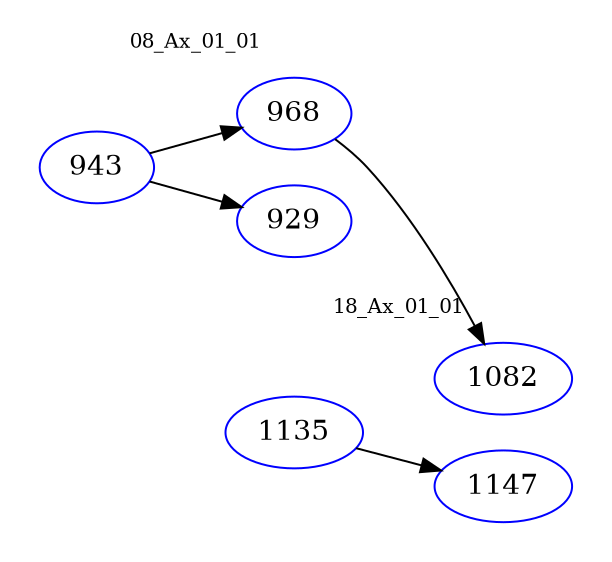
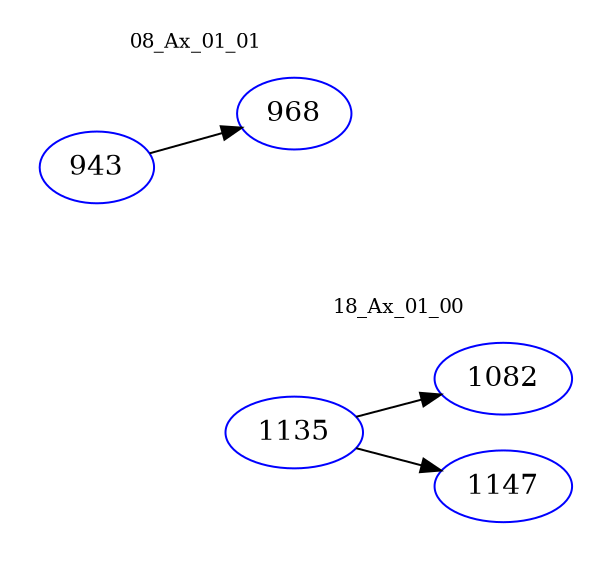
  digraph {
    rankdir=LR
    node [color=blue]
    edge [color=black]
    n1 [label=943]
-   n2 [label=929]
    n3 [label=968]
    n4 [label=1135]
    n5 [label=1082]
    n6 [label=1147]
    subgraph cluster_1 {
      color=white
      fontsize=10
      label="08_Ax_01_01"
      n1
-     n2
      n3
    }
    subgraph cluster_2 {
      color=white
      fontsize=10
-     label="18_Ax_01_01"
+     label="18_Ax_01_00"
      n4
      n5
      n6
    }
-   n1 -> n2
    n1 -> n3
-   n3 -> n5
+   n4 -> n5
    n4 -> n6
  }
